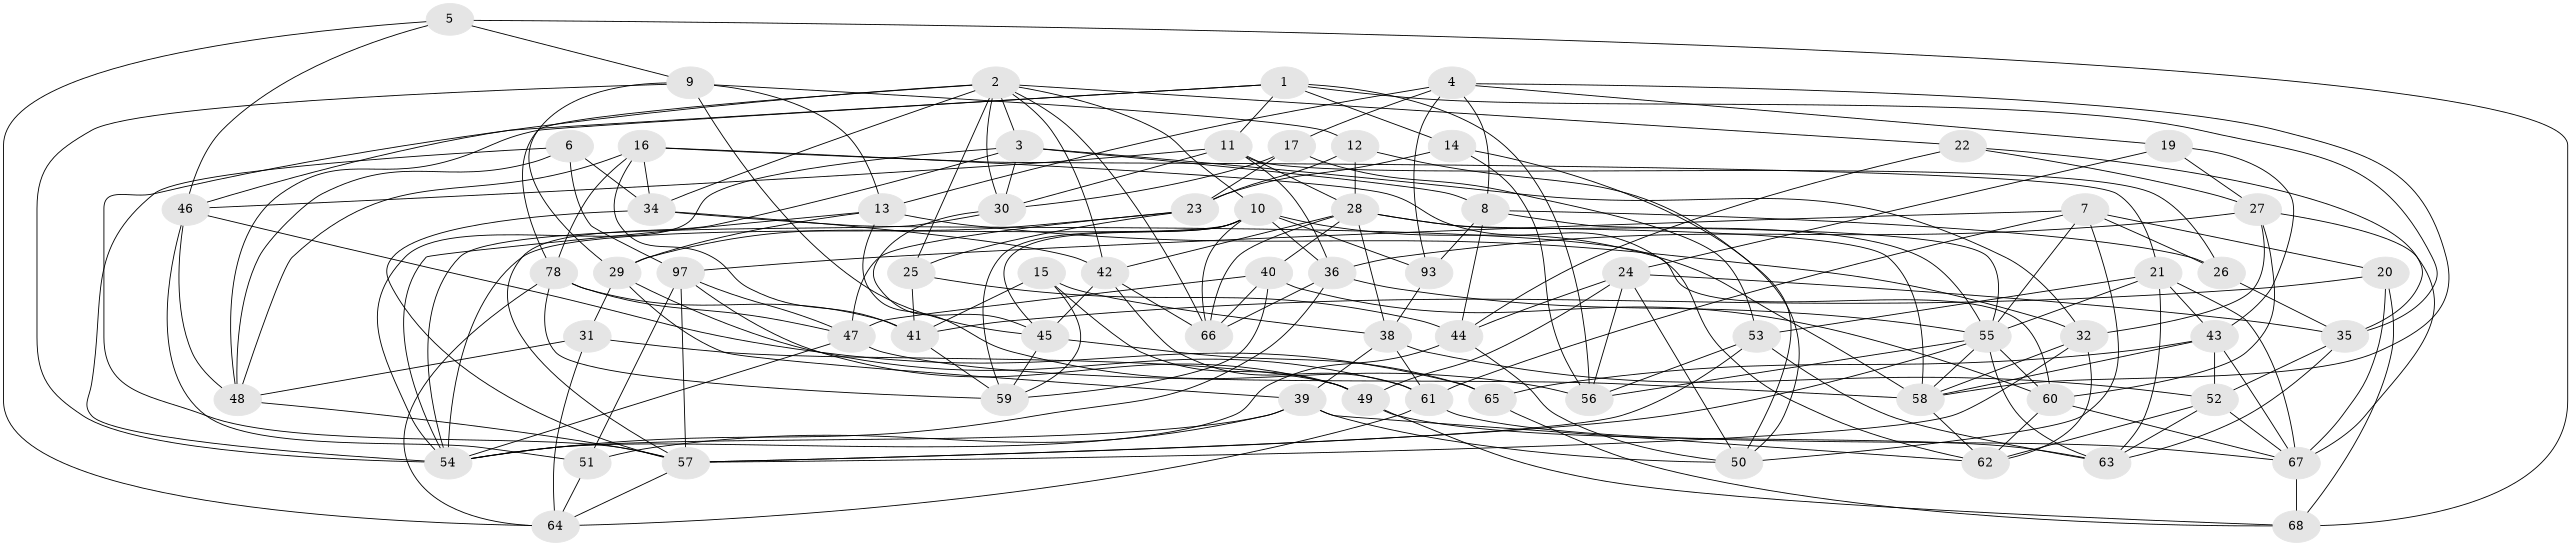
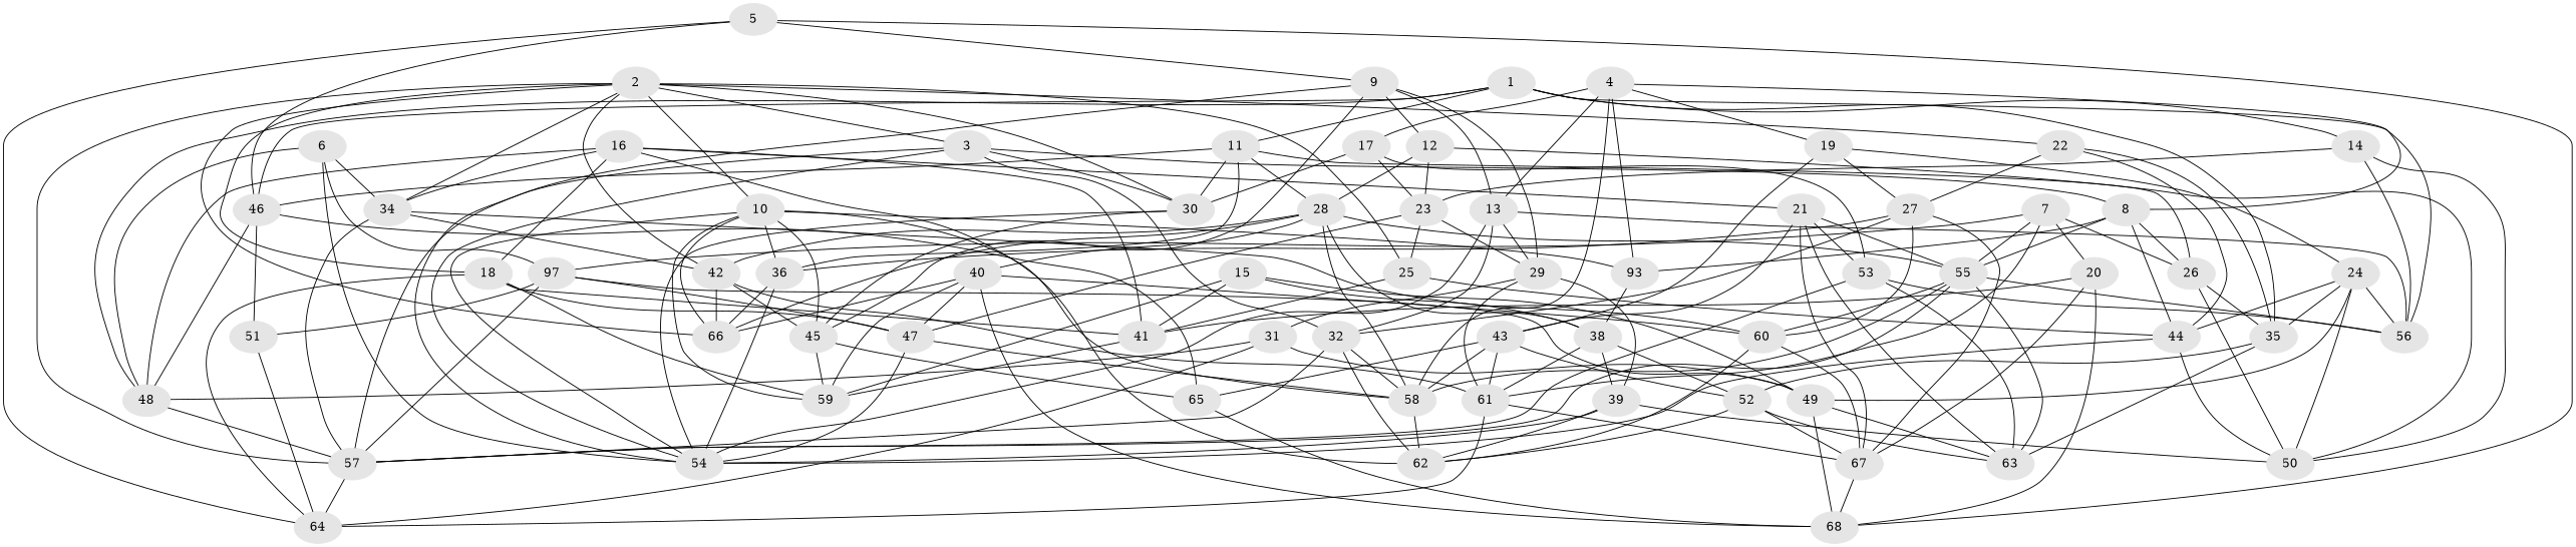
  graph {
    node [color=gray90 style=filled]
    edge [weight=1.0]
    1
    11
    14
    35
    46
    48
    56
    30
    26
    36
    28
    50
    23
    63
    52
    51
    65
    57
    2
    3
    10
-   18 [label=78]
+   18
    22
    25
    34
    42
    66
    8
    32
    54
    n31 [label=93]
    58
    45
    59
    64
    41
    47
    44
    27
    60
    61
    55
    62
    4
    13
    17
    19
    29
    53
    24
    43
    38
    5
    9
    68
    12
    6
    n58 [label=97]
    49
    7
    20
    67
    31
    39
    40
    15
    16
    21
    1 -- 11
    1 -- 14
    1 -- 35
    1 -- 46
    1 -- 48
    1 -- 56
    11 -- 46
    11 -- 30
    11 -- 26
    11 -- 36
    11 -- 28
    14 -- 56
    14 -- 50
    14 -- 23
    35 -- 63
    35 -- 52
    46 -- 48
    46 -- 51
    46 -- 65
    48 -- 57
    30 -- 54
    30 -- 45
    26 -- 35
    36 -- 66
    36 -- 54
-   36 -- 55
    28 -- 42
    28 -- 66
    28 -- 58
    28 -- 55
    28 -- 38
    28 -- 40
    23 -- 25
    23 -- 47
    23 -- 29
    52 -- 63
    52 -- 62
    52 -- 67
    51 -- 64
    65 -- 68
    57 -- 64
    2 -- 30
    2 -- 57
    2 -- 3
    2 -- 10
    2 -- 18
    2 -- 22
    2 -- 25
    2 -- 34
    2 -- 42
    2 -- 66
    3 -- 30
    3 -- 57
    3 -- 8
    3 -- 32
    3 -- 54
    10 -- 36
    10 -- 66
    10 -- 54
    10 -- n31
    10 -- 58
    10 -- 45
    10 -- 59
    18 -- 59
    18 -- 64
    18 -- 41
    18 -- 47
    22 -- 35
    22 -- 44
    22 -- 27
    25 -- 41
    25 -- 44
    34 -- 57
    34 -- 42
    34 -- 60
    42 -- 66
    42 -- 45
    42 -- 61
    8 -- 26
    8 -- n31
    8 -- 44
    8 -- 55
    32 -- 57
    32 -- 58
    32 -- 62
    n31 -- 38
    58 -- 62
    45 -- 65
    45 -- 59
    41 -- 59
    47 -- 54
    47 -- 58
    44 -- 50
    44 -- 54
    27 -- 36
    27 -- 32
    27 -- 60
    27 -- 67
    60 -- 62
    60 -- 67
    61 -- 64
    61 -- 67
    55 -- 56
    55 -- 63
    55 -- 57
    55 -- 58
    55 -- 60
    4 -- 8
    4 -- n31
    4 -- 58
    4 -- 13
    4 -- 17
    4 -- 19
    13 -- 56
    13 -- 32
    13 -- 54
    13 -- 29
    17 -- 30
    17 -- 23
    17 -- 53
    19 -- 27
    19 -- 24
    19 -- 43
    29 -- 61
    29 -- 31
    29 -- 39
    53 -- 56
    53 -- 63
    53 -- 57 [weight=2.0]
    24 -- 35
    24 -- 56
    24 -- 50
    24 -- 44
    24 -- 49
    43 -- 52
    43 -- 65
    43 -- 58
-   43 -- 67
+   43 -- 61
    38 -- 52
    38 -- 61
    38 -- 39
    5 -- 46
    5 -- 64
    5 -- 9
    5 -- 68
    9 -- 54
    9 -- 45
    9 -- 13
    9 -- 29
    9 -- 12
    12 -- 28
    12 -- 50
    12 -- 23
    6 -- 48
    6 -- 34
    6 -- 54
    6 -- n58
    n58 -- 51
    n58 -- 57
    n58 -- 47
    n58 -- 49
    49 -- 63
    49 -- 68
    7 -- 26
-   7 -- 50
+   26 -- 50
    7 -- 61
    7 -- 55
    7 -- n58
    7 -- 20
    20 -- 41
    20 -- 68
    20 -- 67
    67 -- 68
    31 -- 48
    31 -- 64
    31 -- 49
    39 -- 50
-   39 -- 51
    39 -- 54
    39 -- 62
    40 -- 66
    40 -- 59
    40 -- 47
    40 -- 60
+   40 -- 68
    15 -- 59
    15 -- 41
    15 -- 38
    15 -- 49
    16 -- 48
    16 -- 18
    16 -- 34
    16 -- 41
    16 -- 62
    16 -- 21
    21 -- 63
    21 -- 55
    21 -- 53
    21 -- 43
    21 -- 67
  }
